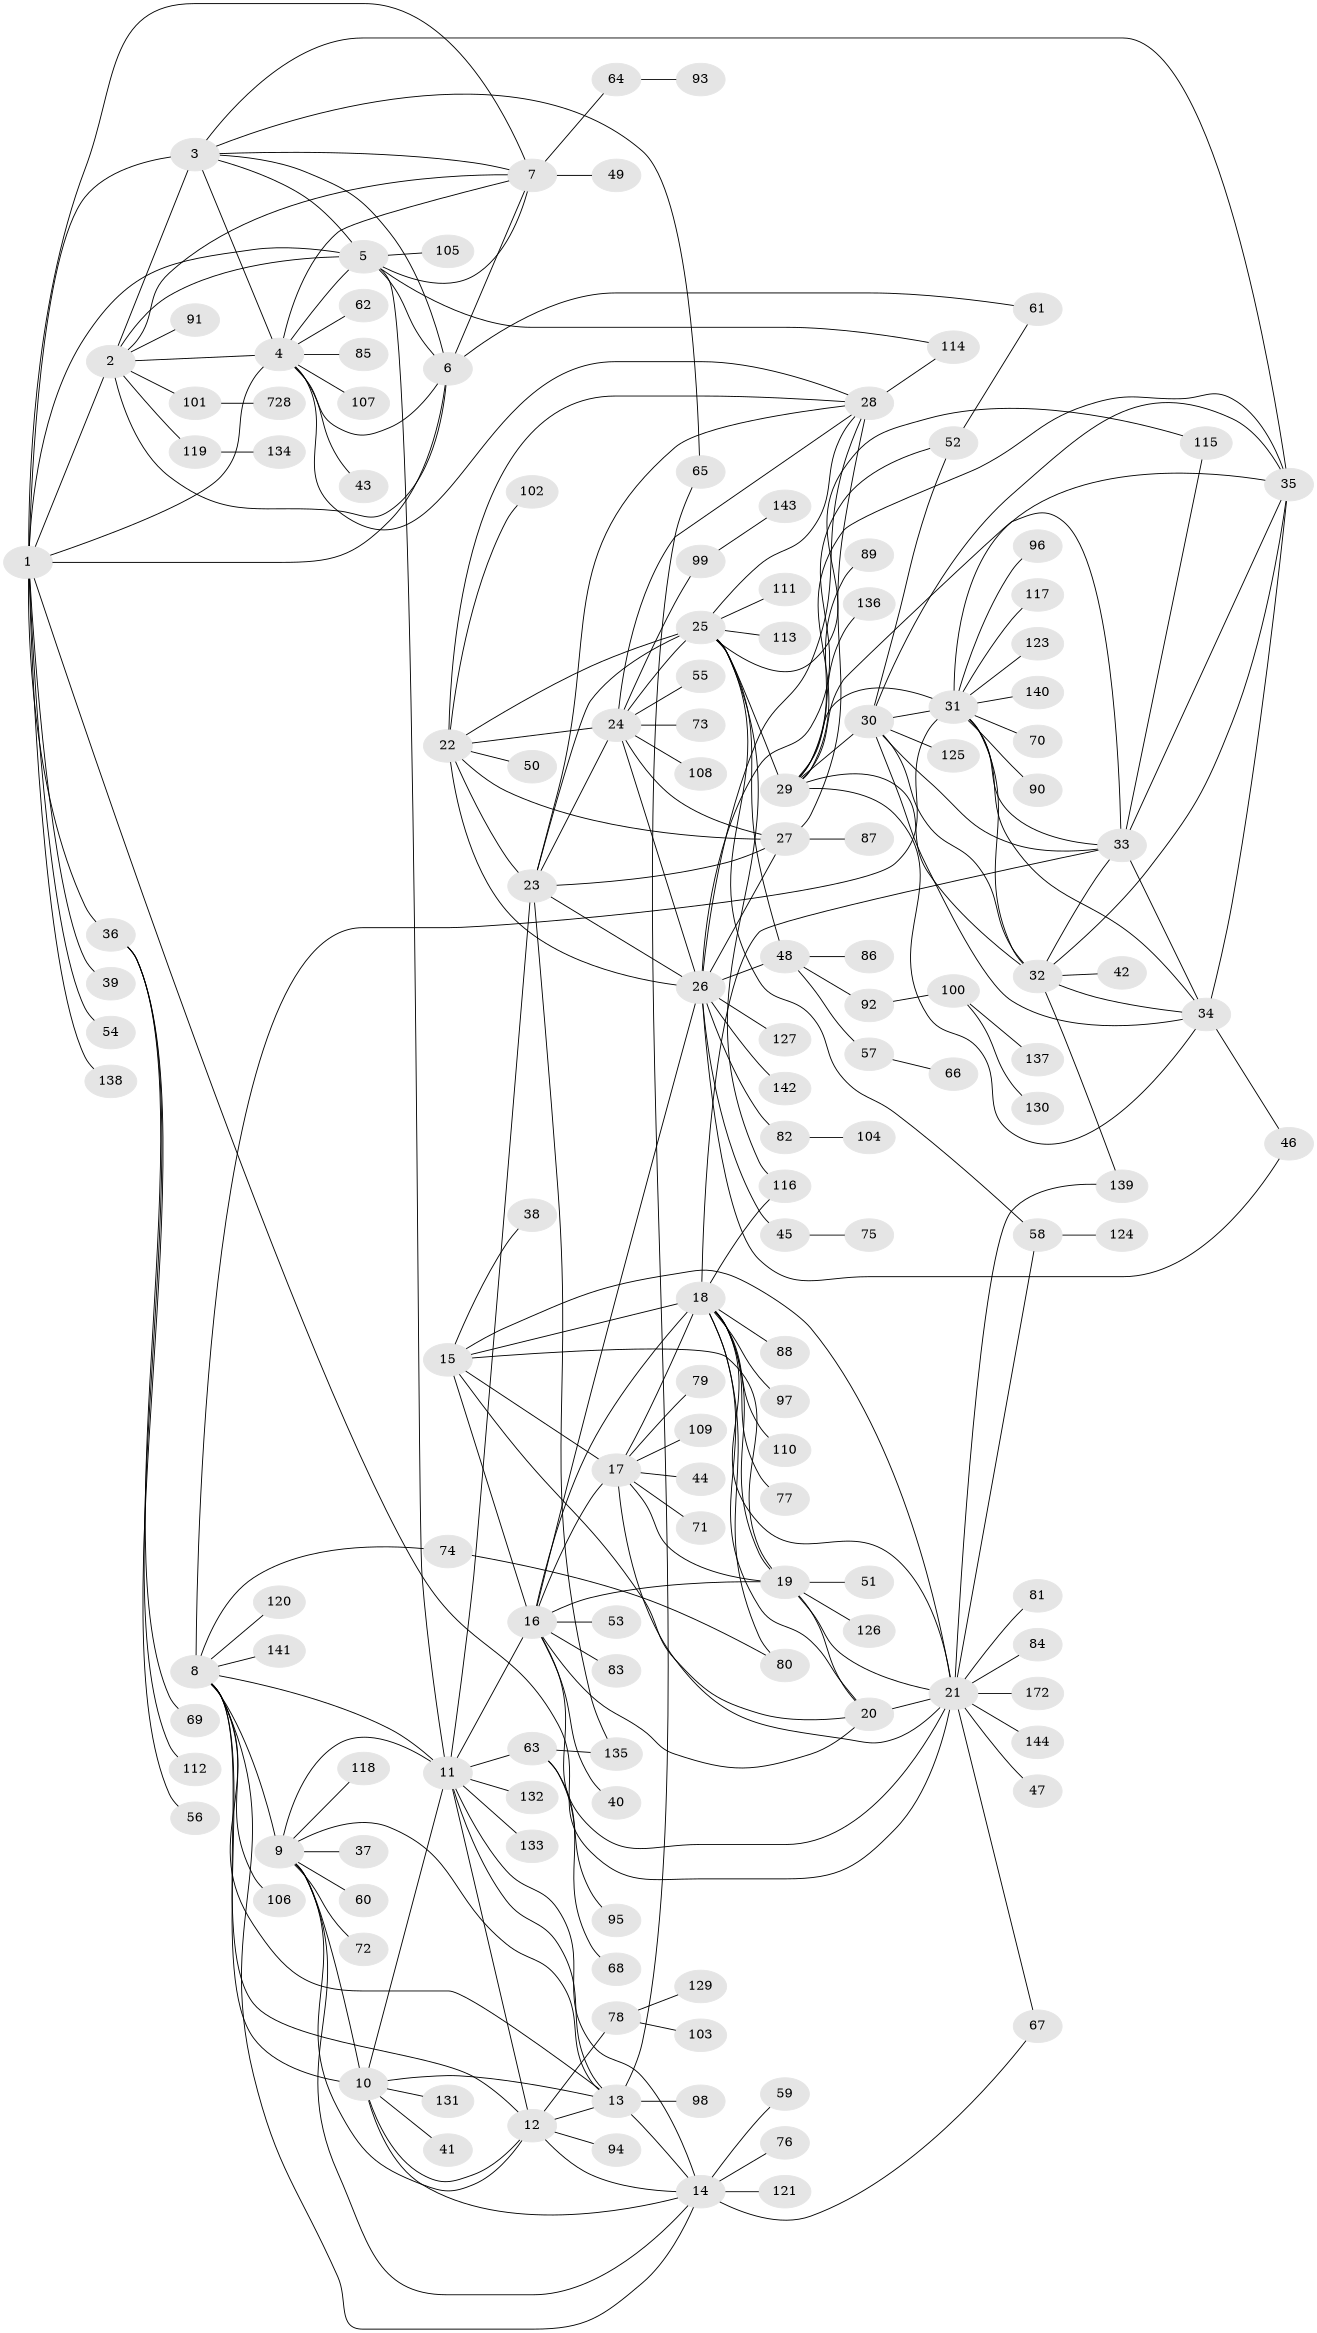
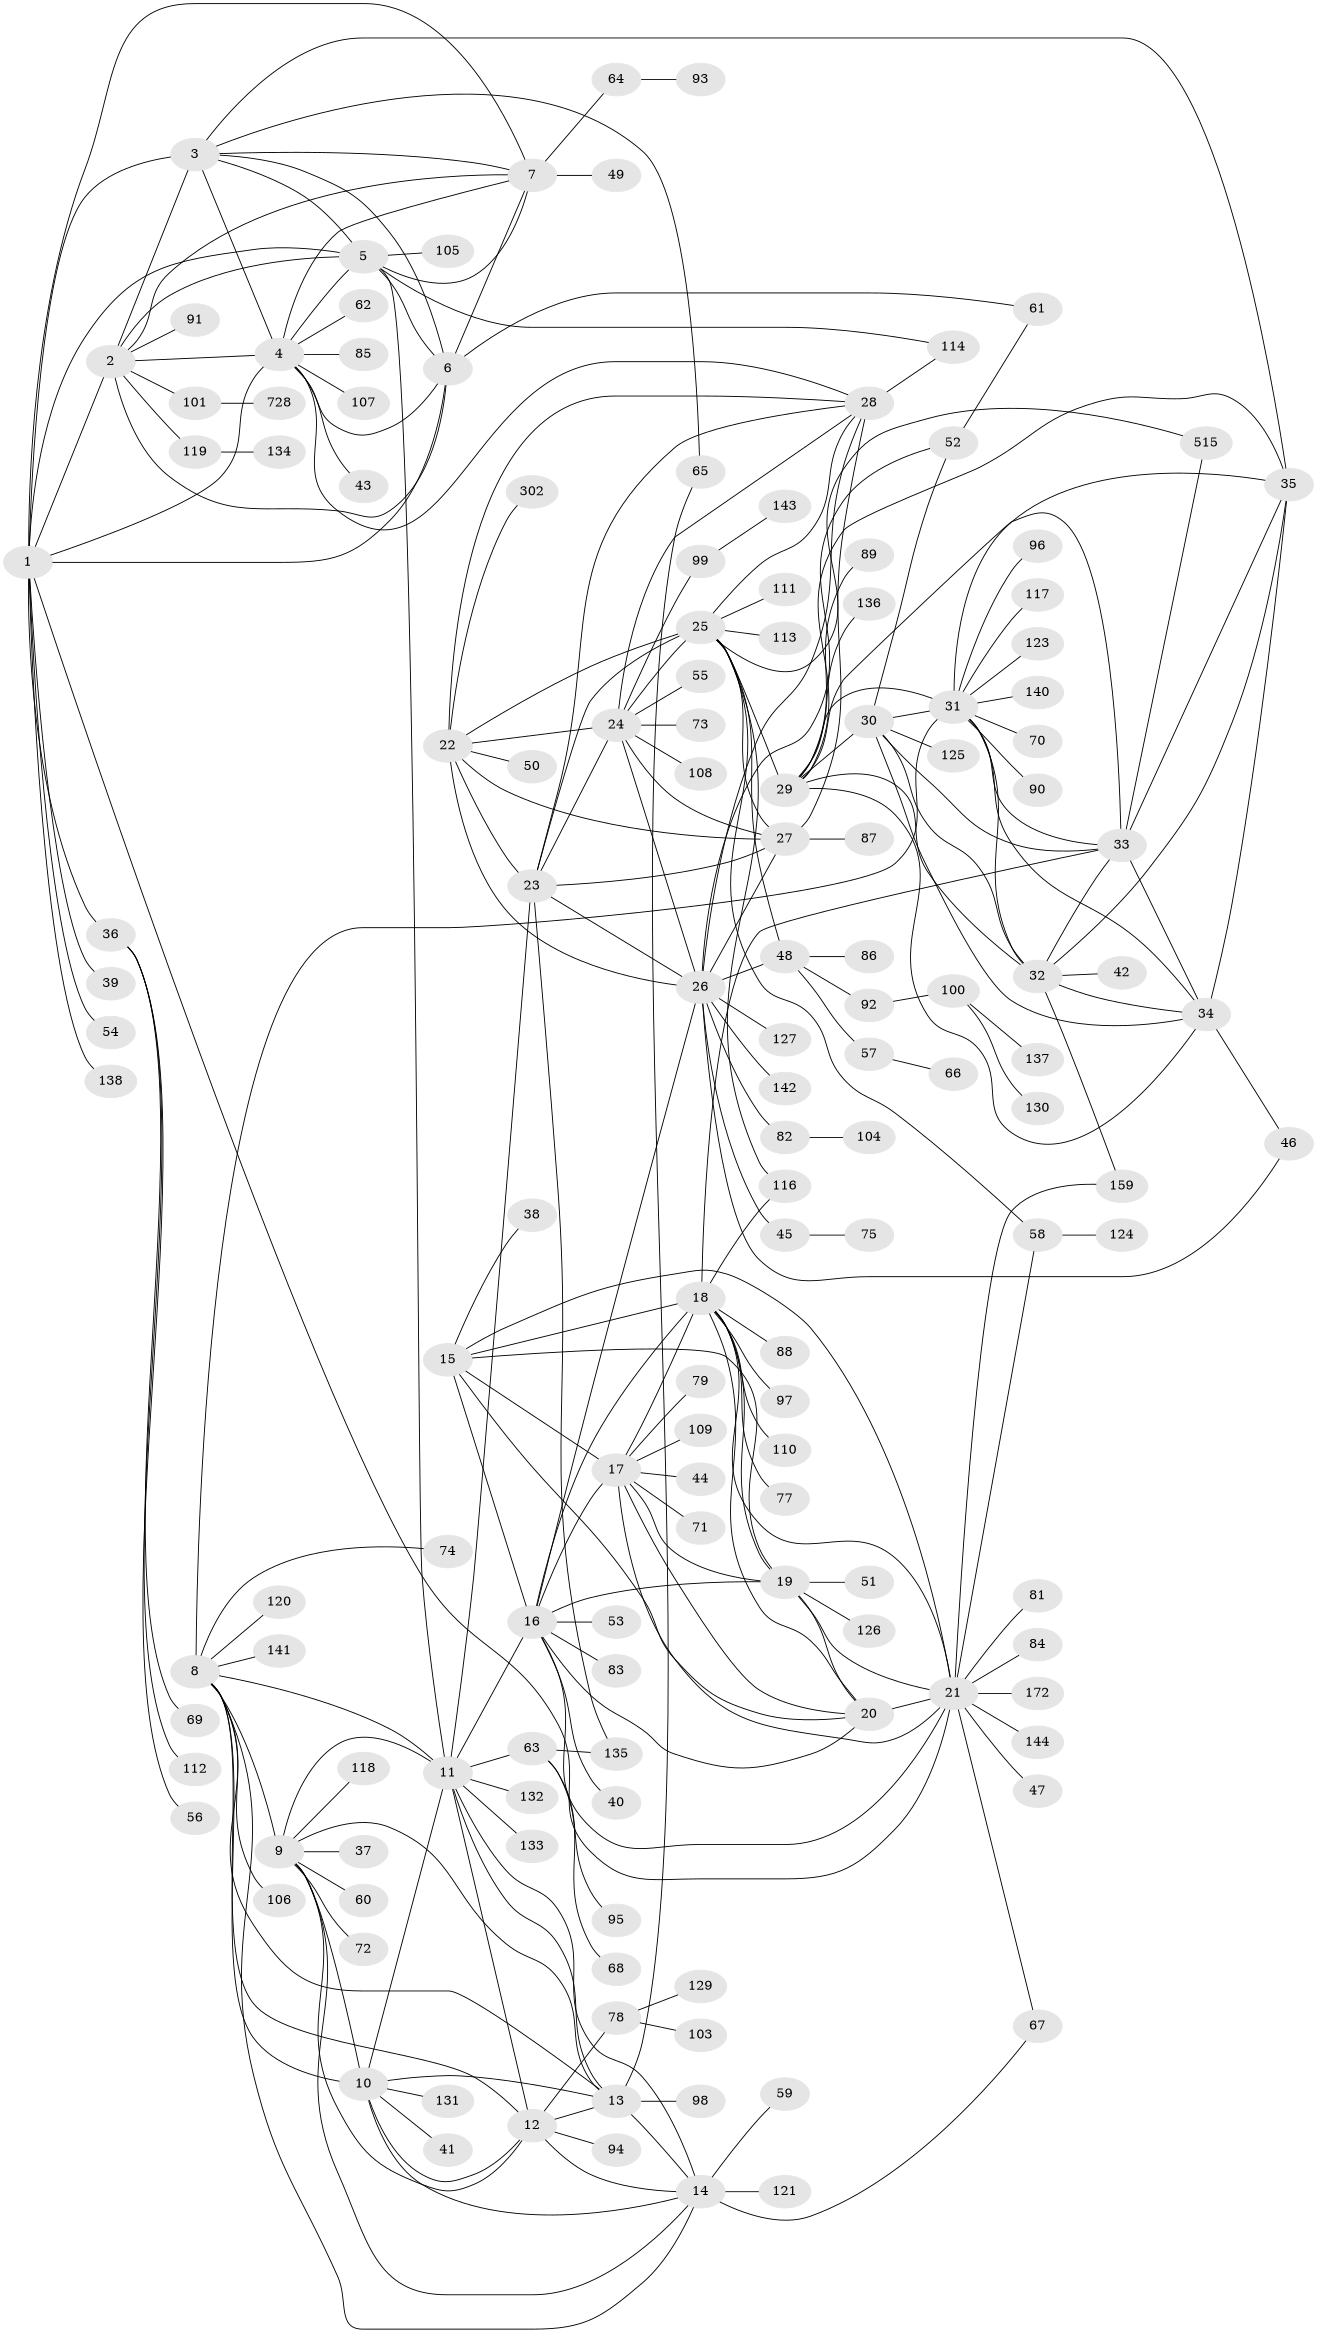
  graph {
    rankdir=LR
    node [color=gray90 style=filled]
    1
    2
    3
    4
    5
    6
    7
    21
    36
    39
    54
    138
    91
    101
    119
    35
    65
    28
    43
    62
    85
    107
    11
    105
    114
    61
    49
    64
    67
    47
    58
    81
    84
    n34 [label=172]
-   139
+   139 [label=159]
    144
    56
    69
    112
    n40 [label=728]
    134
    12
    13
    14
    16
    23
    63
    132
    133
    93
    8
    9
    10
    31
    74
    106
    120
    141
    37
    60
    72
    118
    41
    131
    78
    94
    98
    59
-   76
    121
    33
    32
    34
    70
    90
    96
    117
    123
    140
-   80
    17
    18
    19
    20
    26
    40
    53
    83
    24
    25
    27
    135
    68
    95
    103
    129
    15
    38
    44
    71
    79
    109
    77
    88
    97
    110
    116
    51
    126
    45
    46
    48
    52
    82
    127
    142
-   115
+   115 [label=515]
    124
    22
    50
-   102
+   102 [label=302]
    55
    73
    99
    108
    29
    111
    113
    87
    143
    30
    89
    136
    75
    57
    86
    92
    104
    125
    42
    66
    100
    130
    137
    1 -- 2
    1 -- 3
    1 -- 4
    1 -- 5
    1 -- 6
    1 -- 7
    1 -- 21
    1 -- 36
    1 -- 39
    1 -- 54
    1 -- 138
    2 -- 3
    2 -- 4
    2 -- 5
    2 -- 6
    2 -- 7
    2 -- 91
    2 -- 101
    2 -- 119
    3 -- 4
    3 -- 5
    3 -- 6
    3 -- 7
    3 -- 35
    3 -- 65
    4 -- 5
    4 -- 6
    4 -- 7
    4 -- 28
    4 -- 43
    4 -- 62
    4 -- 85
    4 -- 107
    5 -- 6
    5 -- 7
    5 -- 11
    5 -- 105
    5 -- 114
    6 -- 7
    6 -- 61
    7 -- 49
    7 -- 64
    21 -- 67
    21 -- 47
    21 -- 58
    21 -- 81
    21 -- 84
    21 -- n34
    21 -- 139
    21 -- 144
    36 -- 56
    36 -- 69
    36 -- 112
    101 -- n40
    119 -- 134
    28 -- 114
    11 -- 12
    11 -- 13
    11 -- 14
    11 -- 16
    11 -- 23
    11 -- 63
    11 -- 132
    11 -- 133
    64 -- 93
    58 -- 124
    12 -- 13
    12 -- 14
    12 -- 78
    12 -- 94
    13 -- 65
    13 -- 14
    13 -- 98
    14 -- 67
    14 -- 59
-   14 -- 76
    14 -- 121
    16 -- 21
    16 -- 17
    16 -- 18
    16 -- 19
    16 -- 20
    16 -- 26
    16 -- 40
    16 -- 53
    16 -- 83
    23 -- 28
    23 -- 26
    23 -- 24
    23 -- 25
    23 -- 27
    23 -- 135
    63 -- 135
    63 -- 68
    63 -- 95
    8 -- 11
    8 -- 12
    8 -- 13
    8 -- 14
    8 -- 9
    8 -- 10
    8 -- 31
    8 -- 74
    8 -- 106
    8 -- 120
    8 -- 141
    9 -- 11
    9 -- 12
    9 -- 13
    9 -- 14
    9 -- 10
    9 -- 37
    9 -- 60
    9 -- 72
    9 -- 118
    10 -- 11
    10 -- 12
    10 -- 13
    10 -- 14
    10 -- 41
    10 -- 131
    31 -- 35
    31 -- 33
    31 -- 32
    31 -- 34
    31 -- 70
    31 -- 90
    31 -- 96
    31 -- 117
    31 -- 123
    31 -- 140
-   74 -- 80
    78 -- 103
    78 -- 129
    33 -- 35
    33 -- 34
    33 -- 115
    32 -- 35
    32 -- 139
    32 -- 33
    32 -- 34
    32 -- 42
    34 -- 35
    34 -- 46
    17 -- 21
    17 -- 18
    17 -- 19
+   17 -- 20
    17 -- 44
    17 -- 71
    17 -- 79
    17 -- 109
    18 -- 21
    18 -- 33
-   18 -- 80
    18 -- 19
    18 -- 20
    18 -- 77
    18 -- 88
    18 -- 97
    18 -- 110
    18 -- 116
    19 -- 21
    19 -- 20
    19 -- 51
    19 -- 126
    20 -- 21
    26 -- 28
    26 -- 27
    26 -- 45
    26 -- 46
    26 -- 48
    26 -- 52
    26 -- 82
    26 -- 127
    26 -- 142
    24 -- 28
    24 -- 26
    24 -- 25
    24 -- 27
    24 -- 55
    24 -- 73
    24 -- 99
    24 -- 108
    25 -- 28
    25 -- 58
+   25 -- 27
    25 -- 116
    25 -- 48
    25 -- 115
    25 -- 29
    25 -- 111
    25 -- 113
    27 -- 28
    27 -- 87
    15 -- 21
    15 -- 16
    15 -- 17
    15 -- 18
    15 -- 19
    15 -- 20
    15 -- 38
    45 -- 75
    48 -- 57
    48 -- 86
    48 -- 92
    52 -- 61
    82 -- 104
    22 -- 28
    22 -- 23
    22 -- 26
    22 -- 24
    22 -- 25
    22 -- 27
    22 -- 50
    22 -- 102
    99 -- 143
    29 -- 35
    29 -- 31
    29 -- 33
    29 -- 32
    29 -- 34
    29 -- 30
    29 -- 89
    29 -- 136
-   30 -- 35
    30 -- 31
    30 -- 33
    30 -- 32
    30 -- 34
    30 -- 52
    30 -- 125
    57 -- 66
    92 -- 100
    100 -- 130
    100 -- 137
  }
